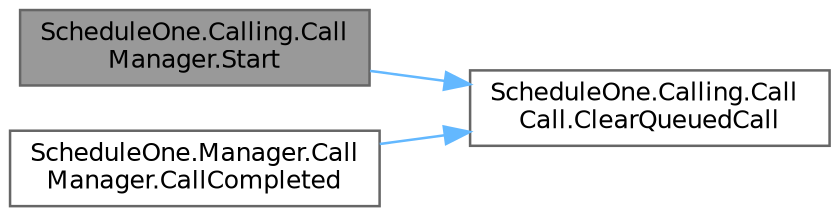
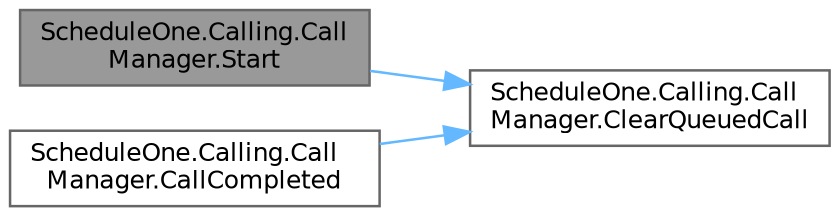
  digraph {
    rankdir=LR
    node [color=grey40 fillcolor=white fontname=Helvetica fontsize=10 shape=box style=filled]
    edge [color=steelblue1 fontname=Helvetica fontsize=10 labelfontname=Helvetica labelfontsize=10 style=solid]
    n1 [color=gray40 fillcolor=grey60 fontcolor=black height=0.2 label="ScheduleOne.Calling.Call\lManager.Start" width=0.4]
-   n2 [height=0.2 label="ScheduleOne.Calling.Call\lCall.ClearQueuedCall" width=0.4]
-   n3 [height=0.2 label="ScheduleOne.Manager.Call\lManager.CallCompleted" width=0.4]
+   n2 [height=0.2 label="ScheduleOne.Calling.Call\lManager.ClearQueuedCall" width=0.4]
+   n3 [height=0.2 label="ScheduleOne.Calling.Call\lManager.CallCompleted" width=0.4]
    n1 -> n2
    n3 -> n2
  }
